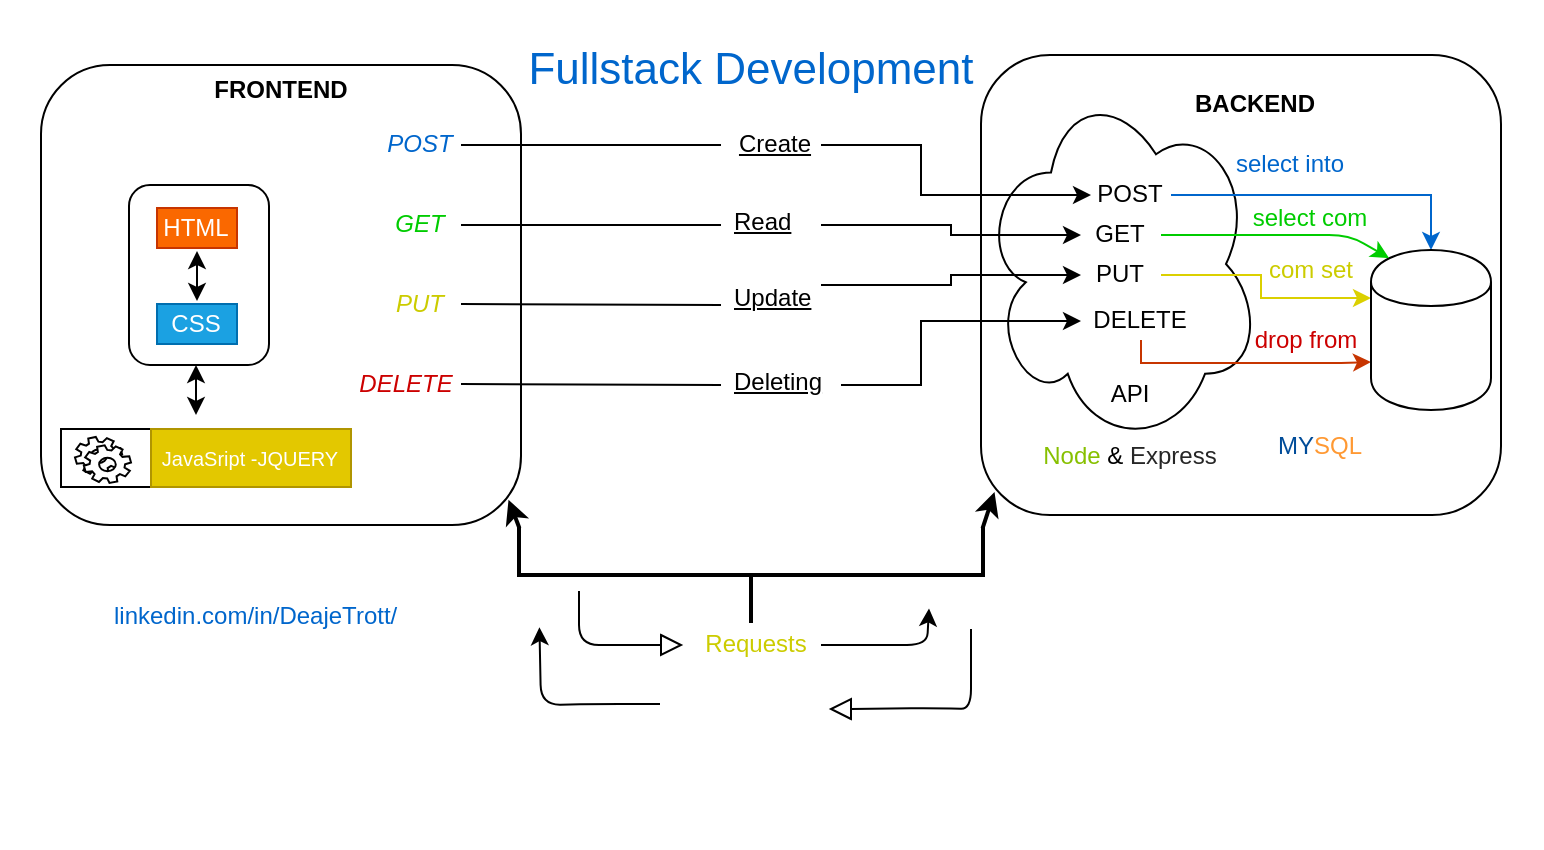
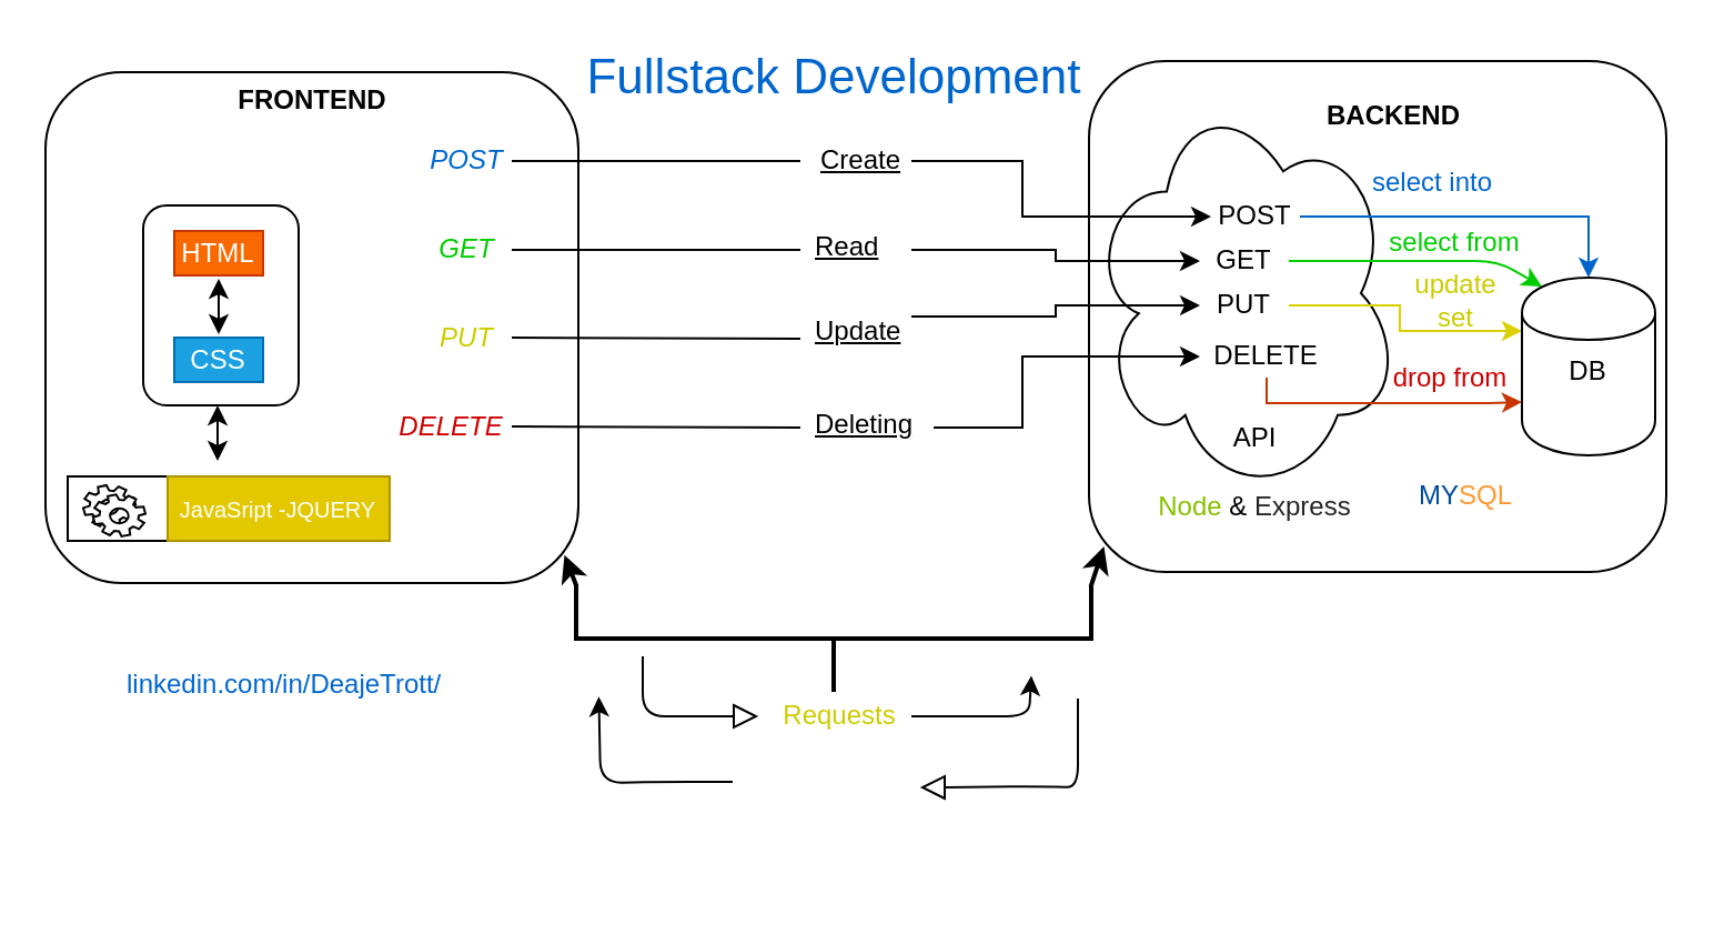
  <mxCell id="0" />
  <mxCell id="1" parent="0" />
  <mxCell id="2" value="" style="rounded=1;whiteSpace=wrap;html=1;" parent="1" vertex="1"><mxGeometry x="20" y="32" width="240" height="230" as="geometry" /></mxCell>
  <mxCell id="3" value="" style="rounded=1;whiteSpace=wrap;html=1;" parent="1" vertex="1"><mxGeometry x="490" y="27" width="260" height="230" as="geometry" /></mxCell>
  <mxCell id="4" value="" style="ellipse;shape=cloud;whiteSpace=wrap;html=1;" parent="1" vertex="1"><mxGeometry x="490" y="40" width="140" height="183" as="geometry" /></mxCell>
  <mxCell id="5" value="&lt;b&gt;BACKEND&lt;/b&gt;" style="text;html=1;strokeColor=none;fillColor=none;align=center;verticalAlign=middle;whiteSpace=wrap;rounded=0;" parent="1" vertex="1"><mxGeometry x="560" y="27" width="135" height="50" as="geometry" /></mxCell>
  <mxCell id="6" value="API" style="text;html=1;strokeColor=none;fillColor=none;align=center;verticalAlign=middle;whiteSpace=wrap;rounded=0;" parent="1" vertex="1"><mxGeometry x="545" y="187" width="40" height="20" as="geometry" /></mxCell>
  <mxCell id="7" value="" style="edgeStyle=orthogonalEdgeStyle;rounded=0;orthogonalLoop=1;jettySize=auto;html=1;entryX=0.5;entryY=0;entryDx=0;entryDy=0;fillColor=#60a917;strokeColor=#0066CC;fontColor=#0066CC;" parent="1" source="8" target="32" edge="1"><mxGeometry relative="1" as="geometry"><mxPoint x="665" y="97" as="targetPoint" /></mxGeometry></mxCell>
  <mxCell id="8" value="POST" style="text;html=1;strokeColor=none;fillColor=none;align=center;verticalAlign=middle;whiteSpace=wrap;rounded=0;" parent="1" vertex="1"><mxGeometry x="545" y="87" width="40" height="20" as="geometry" /></mxCell>
  <mxCell id="9" value="GET" style="text;html=1;strokeColor=none;fillColor=none;align=center;verticalAlign=middle;whiteSpace=wrap;rounded=0;" parent="1" vertex="1"><mxGeometry x="540" y="107" width="40" height="20" as="geometry" /></mxCell>
  <mxCell id="10" value="" style="edgeStyle=orthogonalEdgeStyle;rounded=0;orthogonalLoop=1;jettySize=auto;html=1;entryX=0;entryY=0.3;entryDx=0;entryDy=0;fillColor=#a20025;strokeColor=#dbd000;fontColor=#FFD966;" parent="1" source="11" target="32" edge="1"><mxGeometry relative="1" as="geometry"><mxPoint x="660" y="137" as="targetPoint" /><Array as="points"><mxPoint x="630" y="137" /><mxPoint x="630" y="149" /></Array></mxGeometry></mxCell>
  <mxCell id="11" value="PUT" style="text;html=1;strokeColor=none;fillColor=none;align=center;verticalAlign=middle;whiteSpace=wrap;rounded=0;" parent="1" vertex="1"><mxGeometry x="540" y="127" width="40" height="20" as="geometry" /></mxCell>
  <mxCell id="12" value="" style="edgeStyle=orthogonalEdgeStyle;rounded=0;orthogonalLoop=1;jettySize=auto;html=1;entryX=0;entryY=0.7;entryDx=0;entryDy=0;fillColor=#fa6800;strokeColor=#C73500;" parent="1" source="13" target="32" edge="1"><mxGeometry relative="1" as="geometry"><mxPoint x="670" y="159.5" as="targetPoint" /><Array as="points"><mxPoint x="570" y="181" /><mxPoint x="670" y="181" /></Array></mxGeometry></mxCell>
  <mxCell id="13" value="DELETE" style="text;html=1;strokeColor=none;fillColor=none;align=center;verticalAlign=middle;whiteSpace=wrap;rounded=0;" parent="1" vertex="1"><mxGeometry x="550" y="149.5" width="40" height="20" as="geometry" /></mxCell>
  <mxCell id="14" value="&lt;b&gt;FRONTEND&lt;/b&gt;" style="text;html=1;strokeColor=none;fillColor=none;align=center;verticalAlign=middle;whiteSpace=wrap;rounded=0;" parent="1" vertex="1"><mxGeometry x="72.5" y="20" width="135" height="50" as="geometry" /></mxCell>
  <mxCell id="15" value="&lt;i&gt;&lt;font color=&quot;#0066cc&quot;&gt;POST&lt;/font&gt;&lt;/i&gt;" style="text;html=1;strokeColor=none;fillColor=none;align=center;verticalAlign=middle;whiteSpace=wrap;rounded=0;fontColor=#CCCC00;" parent="1" vertex="1"><mxGeometry x="190" y="62" width="40" height="20" as="geometry" /></mxCell>
  <mxCell id="16" value="&lt;i&gt;GET&lt;/i&gt;" style="text;html=1;strokeColor=none;fillColor=none;align=center;verticalAlign=middle;whiteSpace=wrap;rounded=0;fontColor=#00CC00;" parent="1" vertex="1"><mxGeometry x="190" y="102" width="40" height="20" as="geometry" /></mxCell>
  <mxCell id="17" value="&lt;i&gt;PUT&lt;/i&gt;" style="text;html=1;strokeColor=none;fillColor=none;align=center;verticalAlign=middle;whiteSpace=wrap;rounded=0;fontColor=#CCCC00;" parent="1" vertex="1"><mxGeometry x="190" y="142" width="40" height="20" as="geometry" /></mxCell>
  <mxCell id="18" value="&lt;i&gt;DELETE&lt;/i&gt;" style="text;html=1;strokeColor=none;fillColor=none;align=center;verticalAlign=middle;whiteSpace=wrap;rounded=0;fontColor=#CC0000;" parent="1" vertex="1"><mxGeometry x="182.5" y="182" width="40" height="20" as="geometry" /></mxCell>
  <mxCell id="19" value="" style="endArrow=none;html=1;entryX=1;entryY=0.5;entryDx=0;entryDy=0;" parent="1" target="15" edge="1"><mxGeometry width="50" height="50" relative="1" as="geometry"><mxPoint x="360" y="72" as="sourcePoint" /><mxPoint x="250" y="71.5" as="targetPoint" /></mxGeometry></mxCell>
  <mxCell id="20" value="" style="endArrow=none;html=1;entryX=1;entryY=0.5;entryDx=0;entryDy=0;" parent="1" edge="1"><mxGeometry width="50" height="50" relative="1" as="geometry"><mxPoint x="360" y="112" as="sourcePoint" /><mxPoint x="230" y="112" as="targetPoint" /></mxGeometry></mxCell>
  <mxCell id="21" value="" style="endArrow=none;html=1;entryX=1;entryY=0.5;entryDx=0;entryDy=0;" parent="1" edge="1"><mxGeometry width="50" height="50" relative="1" as="geometry"><mxPoint x="360" y="152" as="sourcePoint" /><mxPoint x="230" y="151.5" as="targetPoint" /></mxGeometry></mxCell>
  <mxCell id="22" value="" style="endArrow=none;html=1;entryX=1;entryY=0.5;entryDx=0;entryDy=0;" parent="1" edge="1"><mxGeometry width="50" height="50" relative="1" as="geometry"><mxPoint x="360" y="192" as="sourcePoint" /><mxPoint x="230" y="191.5" as="targetPoint" /></mxGeometry></mxCell>
  <mxCell id="23" value="" style="edgeStyle=orthogonalEdgeStyle;rounded=0;orthogonalLoop=1;jettySize=auto;html=1;exitX=1;exitY=0.5;exitDx=0;exitDy=0;entryX=0;entryY=0.5;entryDx=0;entryDy=0;" parent="1" source="24" target="8" edge="1"><mxGeometry relative="1" as="geometry"><mxPoint x="420" y="72" as="sourcePoint" /><mxPoint x="540" y="97" as="targetPoint" /><Array as="points"><mxPoint x="460" y="72" /><mxPoint x="460" y="97" /></Array></mxGeometry></mxCell>
  <mxCell id="24" value="&lt;u&gt;Create&lt;/u&gt;" style="text;html=1;strokeColor=none;fillColor=none;align=center;verticalAlign=middle;whiteSpace=wrap;rounded=0;" parent="1" vertex="1"><mxGeometry x="365" y="62" width="45" height="20" as="geometry" /></mxCell>
  <mxCell id="25" value="" style="edgeStyle=orthogonalEdgeStyle;rounded=0;orthogonalLoop=1;jettySize=auto;html=1;" parent="1" source="26" target="9" edge="1"><mxGeometry relative="1" as="geometry"><mxPoint x="490" y="112" as="targetPoint" /><Array as="points"><mxPoint x="475" y="112" /><mxPoint x="475" y="117" /></Array></mxGeometry></mxCell>
  <mxCell id="26" value="&lt;u&gt;Read&lt;/u&gt;" style="text;html=1;" parent="1" vertex="1"><mxGeometry x="365" y="97" width="45" height="30" as="geometry" /></mxCell>
  <mxCell id="27" style="edgeStyle=orthogonalEdgeStyle;rounded=0;orthogonalLoop=1;jettySize=auto;html=1;entryX=0;entryY=0.5;entryDx=0;entryDy=0;" parent="1" target="11" edge="1"><mxGeometry relative="1" as="geometry"><mxPoint x="410" y="142" as="sourcePoint" /><Array as="points"><mxPoint x="410" y="142" /><mxPoint x="475" y="142" /><mxPoint x="475" y="137" /></Array></mxGeometry></mxCell>
  <mxCell id="28" value="&lt;u&gt;Update&lt;/u&gt;" style="text;html=1;" parent="1" vertex="1"><mxGeometry x="365" y="134.5" width="55" height="25" as="geometry" /></mxCell>
  <mxCell id="29" value="" style="edgeStyle=orthogonalEdgeStyle;rounded=0;orthogonalLoop=1;jettySize=auto;html=1;" parent="1" edge="1"><mxGeometry relative="1" as="geometry"><mxPoint x="420" y="192" as="sourcePoint" /><mxPoint x="540" y="160" as="targetPoint" /><Array as="points"><mxPoint x="460" y="192" /><mxPoint x="460" y="160" /></Array></mxGeometry></mxCell>
  <mxCell id="30" value="&lt;u&gt;Deleting&lt;/u&gt;" style="text;html=1;" parent="1" vertex="1"><mxGeometry x="365" y="177" width="55" height="30" as="geometry" /></mxCell>
  <mxCell id="31" value="&lt;font color=&quot;#87c000&quot;&gt;Node&lt;/font&gt;&amp;nbsp;&amp;amp;&amp;nbsp;&lt;font color=&quot;#262626&quot;&gt;Express&lt;/font&gt;" style="text;html=1;strokeColor=none;fillColor=none;align=center;verticalAlign=middle;whiteSpace=wrap;rounded=0;" parent="1" vertex="1"><mxGeometry x="545" y="217.5" width="40" height="20" as="geometry" /></mxCell>
  <mxCell id="32" value="" style="shape=cylinder;whiteSpace=wrap;html=1;boundedLbl=1;backgroundOutline=1;" parent="1" vertex="1"><mxGeometry x="685" y="124.5" width="60" height="80" as="geometry" /></mxCell>
+ <mxCell id="33" value="DB" style="text;html=1;strokeColor=none;fillColor=none;align=center;verticalAlign=middle;whiteSpace=wrap;rounded=0;" parent="1" vertex="1"><mxGeometry x="695" y="157" width="40" height="20" as="geometry" /></mxCell>
  <mxCell id="34" value="&lt;font color=&quot;#004c99&quot;&gt;MY&lt;/font&gt;&lt;font color=&quot;#ff9933&quot;&gt;SQL&lt;/font&gt;" style="text;html=1;strokeColor=none;fillColor=none;align=center;verticalAlign=middle;whiteSpace=wrap;rounded=0;" parent="1" vertex="1"><mxGeometry x="640" y="213" width="40" height="20" as="geometry" /></mxCell>
  <mxCell id="35" value="" style="strokeWidth=2;html=1;shape=mxgraph.flowchart.annotation_2;align=left;labelPosition=right;pointerEvents=1;rotation=-90;" parent="1" vertex="1"><mxGeometry x="351" y="171" width="48" height="232" as="geometry" /></mxCell>
  <mxCell id="36" value="" style="endArrow=classic;html=1;entryX=0.152;entryY=1;entryDx=0;entryDy=0;entryPerimeter=0;" parent="1" edge="1"><mxGeometry width="50" height="50" relative="1" as="geometry"><mxPoint x="410" y="322" as="sourcePoint" /><mxPoint x="464" y="303.704" as="targetPoint" /><Array as="points"><mxPoint x="410" y="322" /><mxPoint x="463" y="322" /></Array></mxGeometry></mxCell>
  <mxCell id="37" value="&lt;font color=&quot;#cccc00&quot;&gt;Requests&lt;/font&gt;" style="text;html=1;strokeColor=none;fillColor=none;align=center;verticalAlign=middle;whiteSpace=wrap;rounded=0;" parent="1" vertex="1"><mxGeometry x="358" y="312" width="40" height="20" as="geometry" /></mxCell>
  <mxCell id="38" value="" style="endArrow=classic;html=1;entryX=-0.044;entryY=0.044;entryDx=0;entryDy=0;entryPerimeter=0;" parent="1" target="35" edge="1"><mxGeometry width="50" height="50" relative="1" as="geometry"><mxPoint x="329.5" y="351.5" as="sourcePoint" /><mxPoint x="270" y="332" as="targetPoint" /><Array as="points"><mxPoint x="299.5" y="351.5" /><mxPoint x="270" y="352" /></Array></mxGeometry></mxCell>
  <mxCell id="39" value="" style="endArrow=none;html=1;" parent="1" source="51" edge="1"><mxGeometry width="50" height="50" relative="1" as="geometry"><mxPoint x="415" y="353.5" as="sourcePoint" /><mxPoint x="485" y="314" as="targetPoint" /><Array as="points"><mxPoint x="465" y="353.5" /><mxPoint x="485" y="354" /></Array></mxGeometry></mxCell>
  <mxCell id="40" value="&lt;font color=&quot;#0066cc&quot;&gt;select into&lt;/font&gt;" style="text;html=1;strokeColor=none;fillColor=none;align=center;verticalAlign=middle;whiteSpace=wrap;rounded=0;" parent="1" vertex="1"><mxGeometry x="615" y="72" width="60" height="20" as="geometry" /></mxCell>
  <mxCell id="41" value="" style="endArrow=classic;html=1;entryX=0.15;entryY=0.05;entryDx=0;entryDy=0;entryPerimeter=0;exitX=1;exitY=0.5;exitDx=0;exitDy=0;fillColor=#0050ef;strokeColor=#00CC00;" parent="1" source="9" target="32" edge="1"><mxGeometry width="50" height="50" relative="1" as="geometry"><mxPoint x="605" y="147" as="sourcePoint" /><mxPoint x="655" y="97" as="targetPoint" /><Array as="points"><mxPoint x="674" y="117" /></Array></mxGeometry></mxCell>
- <mxCell id="42" value="&lt;font color=&quot;#00cc00&quot;&gt;select com&lt;/font&gt;" style="text;html=1;strokeColor=none;fillColor=none;align=center;verticalAlign=middle;whiteSpace=wrap;rounded=0;" parent="1" vertex="1"><mxGeometry x="615" y="98.5" width="80" height="20" as="geometry" /></mxCell>
- <mxCell id="43" value="&lt;font color=&quot;#cccc00&quot;&gt;com set&lt;/font&gt;" style="text;html=1;strokeColor=none;fillColor=none;align=center;verticalAlign=middle;whiteSpace=wrap;rounded=0;fontColor=#FFD966;" parent="1" vertex="1"><mxGeometry x="627.5" y="124.5" width="55" height="20" as="geometry" /></mxCell>
+ <mxCell id="42" value="&lt;font color=&quot;#00cc00&quot;&gt;select from&lt;/font&gt;" style="text;html=1;strokeColor=none;fillColor=none;align=center;verticalAlign=middle;whiteSpace=wrap;rounded=0;" parent="1" vertex="1"><mxGeometry x="615" y="98.5" width="80" height="20" as="geometry" /></mxCell>
+ <mxCell id="43" value="&lt;font color=&quot;#cccc00&quot;&gt;update set&lt;/font&gt;" style="text;html=1;strokeColor=none;fillColor=none;align=center;verticalAlign=middle;whiteSpace=wrap;rounded=0;fontColor=#FFD966;" parent="1" vertex="1"><mxGeometry x="627.5" y="124.5" width="55" height="20" as="geometry" /></mxCell>
  <mxCell id="44" value="&lt;font color=&quot;#cc0000&quot;&gt;drop from&lt;/font&gt;" style="text;html=1;strokeColor=none;fillColor=none;align=center;verticalAlign=middle;whiteSpace=wrap;rounded=0;fontColor=#FF8000;" parent="1" vertex="1"><mxGeometry x="622.5" y="159.5" width="60" height="20" as="geometry" /></mxCell>
  <mxCell id="45" value="" style="endArrow=classic;html=1;entryX=0.974;entryY=0.945;entryDx=0;entryDy=0;entryPerimeter=0;strokeWidth=2;exitX=0.987;exitY=0.001;exitDx=0;exitDy=0;exitPerimeter=0;" parent="1" source="35" edge="1" target="2"><mxGeometry width="50" height="50" relative="1" as="geometry"><mxPoint x="259" y="264" as="sourcePoint" /><mxPoint x="244.17" y="249.04" as="targetPoint" /></mxGeometry></mxCell>
  <mxCell id="46" value="" style="endArrow=classic;html=1;entryX=0.026;entryY=0.95;entryDx=0;entryDy=0;entryPerimeter=0;strokeWidth=2;exitX=0.985;exitY=0.999;exitDx=0;exitDy=0;exitPerimeter=0;" parent="1" edge="1"><mxGeometry width="50" height="50" relative="1" as="geometry"><mxPoint x="490.768" y="263.72" as="sourcePoint" /><mxPoint x="496.76" y="245.5" as="targetPoint" /></mxGeometry></mxCell>
  <mxCell id="47" value="" style="rounded=0;whiteSpace=wrap;html=1;" parent="1" vertex="1"><mxGeometry x="30" y="214" width="113" height="29" as="geometry" /></mxCell>
  <mxCell id="48" value="&lt;font style=&quot;font-size: 10px&quot;&gt;JavaSript -JQUERY&lt;/font&gt;" style="text;html=1;strokeColor=#B09500;fillColor=#e3c800;align=center;verticalAlign=middle;whiteSpace=wrap;rounded=0;fontColor=#ffffff;" parent="1" vertex="1"><mxGeometry x="75" y="214" width="100" height="29" as="geometry" /></mxCell>
  <mxCell id="49" value="" style="shape=mxgraph.bpmn.service_task;html=1;outlineConnect=0;" parent="1" vertex="1"><mxGeometry x="37" y="218" width="28" height="23" as="geometry" /></mxCell>
  <mxCell id="50" value="" style="shape=image;html=1;verticalAlign=top;verticalLabelPosition=bottom;labelBackgroundColor=#ffffff;imageAspect=0;aspect=fixed;image=https://cdn2.iconfinder.com/data/icons/it-technology/70/BrowserClear-128.png" parent="1" vertex="1"><mxGeometry x="29" y="72" width="147" height="147" as="geometry" /></mxCell>
  <mxCell id="51" value="" style="triangle;whiteSpace=wrap;html=1;fontColor=#0066CC;rotation=180;" parent="1" vertex="1"><mxGeometry x="415" y="349" width="10" height="10" as="geometry" /></mxCell>
  <mxCell id="52" value="" style="endArrow=none;html=1;" parent="1" target="51" edge="1"><mxGeometry width="50" height="50" relative="1" as="geometry"><mxPoint x="415" y="353.5" as="sourcePoint" /><mxPoint x="485" y="314" as="targetPoint" /><Array as="points" /></mxGeometry></mxCell>
  <mxCell id="53" value="" style="triangle;whiteSpace=wrap;html=1;fontColor=#0066CC;rotation=0;" parent="1" vertex="1"><mxGeometry x="330" y="317" width="10" height="10" as="geometry" /></mxCell>
  <mxCell id="54" value="" style="endArrow=none;html=1;" parent="1" target="53" edge="1"><mxGeometry width="50" height="50" relative="1" as="geometry"><mxPoint x="289" y="295" as="sourcePoint" /><mxPoint x="350" y="322" as="targetPoint" /><Array as="points"><mxPoint x="289" y="322" /></Array></mxGeometry></mxCell>
  <mxCell id="55" value="&lt;font style=&quot;font-size: 22px&quot;&gt;Fullstack Development&lt;/font&gt;" style="text;html=1;strokeColor=none;fillColor=none;align=center;verticalAlign=middle;whiteSpace=wrap;rounded=0;fontColor=#0066CC;" parent="1" vertex="1"><mxGeometry x="248.5" y="25" width="253" height="20" as="geometry" /></mxCell>
  <mxCell id="56" value="" style="rounded=1;whiteSpace=wrap;html=1;" vertex="1" parent="1"><mxGeometry x="64" y="92" width="70" height="90" as="geometry" /></mxCell>
  <mxCell id="57" value="HTML" style="text;html=1;strokeColor=#C73500;fillColor=#fa6800;align=center;verticalAlign=middle;whiteSpace=wrap;rounded=0;fontColor=#ffffff;" parent="1" vertex="1"><mxGeometry x="78" y="103.5" width="40" height="20" as="geometry" /></mxCell>
  <mxCell id="58" value="CSS" style="text;html=1;strokeColor=#006EAF;fillColor=#1ba1e2;align=center;verticalAlign=middle;whiteSpace=wrap;rounded=0;fontColor=#ffffff;" parent="1" vertex="1"><mxGeometry x="78" y="151.5" width="40" height="20" as="geometry" /></mxCell>
  <mxCell id="59" value="" style="endArrow=classic;startArrow=classic;html=1;" parent="1" edge="1"><mxGeometry width="50" height="50" relative="1" as="geometry"><mxPoint x="98" y="150" as="sourcePoint" /><mxPoint x="98" y="125" as="targetPoint" /></mxGeometry></mxCell>
  <mxCell id="60" value="" style="endArrow=classic;startArrow=classic;html=1;" edge="1" parent="1"><mxGeometry width="50" height="50" relative="1" as="geometry"><mxPoint x="97.5" y="207" as="sourcePoint" /><mxPoint x="97.5" y="182" as="targetPoint" /></mxGeometry></mxCell>
  <mxCell id="61" value="&lt;font color=&quot;#0066cc&quot;&gt;linkedin.com/in/DeajeTrott/&lt;/font&gt;" style="text;html=1;" vertex="1" parent="1"><mxGeometry x="55" y="294" width="230" height="30" as="geometry" /></mxCell>
